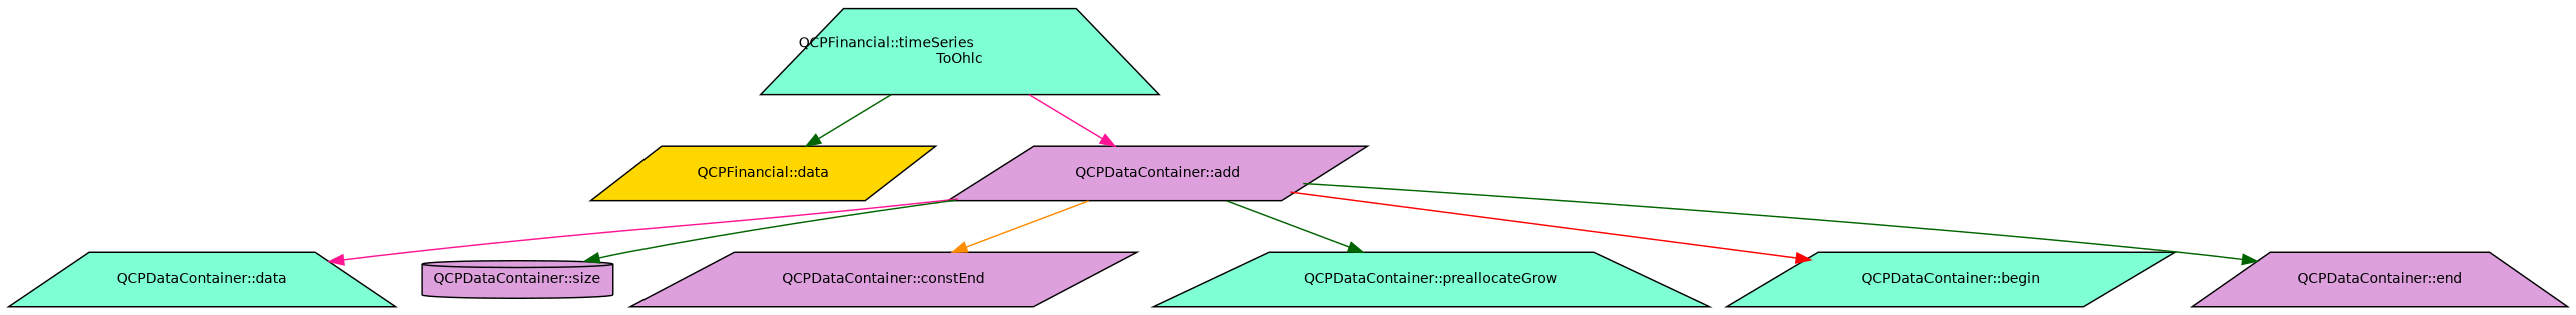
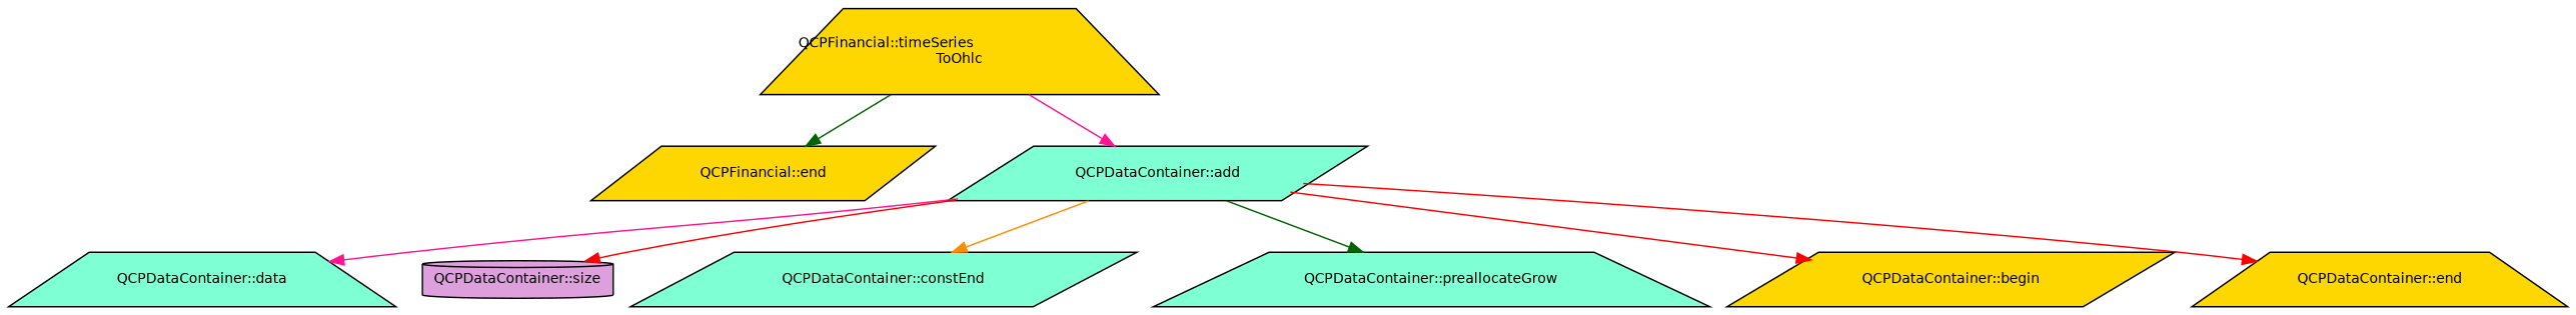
  digraph {
    rankdir=TB
    node [color=black fillcolor=aquamarine fontname=Helvetica fontsize=10 shape=trapezium style=filled]
    edge [color=red fontname=Helvetica fontsize=10 labelfontname=Helvetica labelfontsize=10 style=solid]
-   n1 [fontcolor=black height=0.2 label="QCPFinancial::timeSeries\lToOhlc" width=0.4]
-   n2 [fillcolor=gold height=0.2 label="QCPFinancial::data" shape=parallelogram width=0.4]
-   n3 [fillcolor=plum height=0.2 label="QCPDataContainer::add" shape=parallelogram width=0.4]
+   n1 [fillcolor=gold fontcolor=black height=0.2 label="QCPFinancial::timeSeries\lToOhlc" width=0.4]
+   n2 [fillcolor=gold height=0.2 label="QCPFinancial::end" shape=parallelogram width=0.4]
+   n3 [height=0.2 label="QCPDataContainer::add" shape=parallelogram width=0.4]
    n4 [height=0.2 label="QCPDataContainer::data" width=0.4]
    n5 [fillcolor=plum height=0.2 label="QCPDataContainer::size" shape=cylinder width=0.4]
-   n6 [fillcolor=plum height=0.2 label="QCPDataContainer::constEnd" shape=parallelogram width=0.4]
+   n6 [height=0.2 label="QCPDataContainer::constEnd" shape=parallelogram width=0.4]
    n7 [height=0.2 label="QCPDataContainer::preallocateGrow" width=0.4]
-   n8 [height=0.2 label="QCPDataContainer::begin" shape=parallelogram width=0.4]
-   n9 [fillcolor=plum height=0.2 label="QCPDataContainer::end" width=0.4]
+   n8 [fillcolor=gold height=0.2 label="QCPDataContainer::begin" shape=parallelogram width=0.4]
+   n9 [fillcolor=gold height=0.2 label="QCPDataContainer::end" width=0.4]
    n1 -> n2 [color=darkgreen]
    n1 -> n3 [color=deeppink]
    n3 -> n4 [color=deeppink]
-   n3 -> n5 [color=darkgreen]
+   n3 -> n5
    n3 -> n6 [color=darkorange]
    n3 -> n7 [color=darkgreen]
    n3 -> n8
-   n3 -> n9 [color=darkgreen]
+   n3 -> n9
  }
